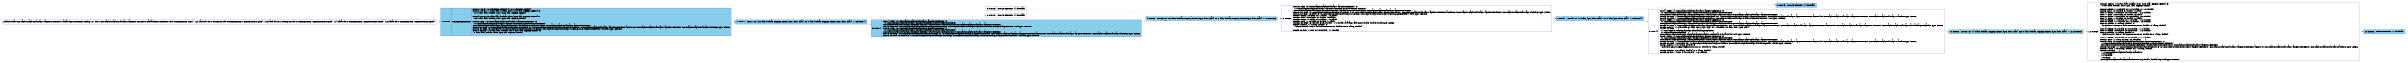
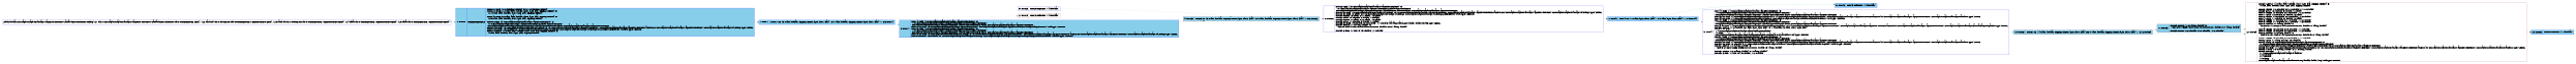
  digraph {
    rankdir=LR
    node [color=blue fillcolor=skyblue shape=record style=filled]
    edge [color=teal style=dashed]
-   n1 [label="{0\:\ 0x0000|MTH_ENTER_BLOCK\l|0x0000: MOVE  (r0 I:?[OBJECT, ARRAY]) = (r21 I:?[OBJECT, ARRAY]) \l0x0002: MOVE  (r1 I:?[int, float, boolean, short, byte, char, OBJECT, ARRAY]) = \l  (r24 I:?[int, float, boolean, short, byte, char, OBJECT, ARRAY])\l \l0x0004: MOVE  (r2 I:?[int, float, boolean, short, byte, char, OBJECT, ARRAY]) = \l  (r25 I:?[int, float, boolean, short, byte, char, OBJECT, ARRAY])\l \l0x0006: IGET  (r3 I:com.mapbox.mapboxsdk.maps.MapGestureDetector) = \l  (r0 I:com.mapbox.mapboxsdk.maps.MapGestureDetector$StandardGestureListener)\l com.mapbox.mapboxsdk.maps.MapGestureDetector.StandardGestureListener.this$0 com.mapbox.mapboxsdk.maps.MapGestureDetector \l0x0008: INVOKE  (r3 I:com.mapbox.mapboxsdk.maps.UiSettings) = (r3 I:com.mapbox.mapboxsdk.maps.MapGestureDetector) com.mapbox.mapboxsdk.maps.MapGestureDetector.access$600(com.mapbox.mapboxsdk.maps.MapGestureDetector):com.mapbox.mapboxsdk.maps.UiSettings type: STATIC \l0x000c: INVOKE  (r3 I:boolean) = (r3 I:com.mapbox.mapboxsdk.maps.UiSettings) com.mapbox.mapboxsdk.maps.UiSettings.isScrollGesturesEnabled():boolean type: VIRTUAL \l0x0010: CONST  (r4 I:?[int, float, boolean, short, byte, char, OBJECT, ARRAY]) = \l  (0 ?[int, float, boolean, short, byte, char, OBJECT, ARRAY])\l \l}"]
+   n1 [label="{0\:\ 0x0000|MTH_ENTER_CAST\l|0x0000: MOVE  (r0 I:?[OBJECT, ARRAY]) = (r21 I:?[OBJECT, ARRAY]) \l0x0002: MOVE  (r1 I:?[int, float, boolean, short, byte, char, OBJECT, ARRAY]) = \l  (r24 I:?[int, float, boolean, short, byte, char, OBJECT, ARRAY])\l \l0x0004: MOVE  (r2 I:?[int, float, boolean, short, byte, char, OBJECT, ARRAY]) = \l  (r25 I:?[int, float, boolean, short, byte, char, OBJECT, ARRAY])\l \l0x0006: IGET  (r3 I:com.mapbox.mapboxsdk.maps.MapGestureDetector) = \l  (r0 I:com.mapbox.mapboxsdk.maps.MapGestureDetector$StandardGestureListener)\l com.mapbox.mapboxsdk.maps.MapGestureDetector.StandardGestureListener.this$0 com.mapbox.mapboxsdk.maps.MapGestureDetector \l0x0008: INVOKE  (r3 I:com.mapbox.mapboxsdk.maps.UiSettings) = (r3 I:com.mapbox.mapboxsdk.maps.MapGestureDetector) com.mapbox.mapboxsdk.maps.MapGestureDetector.access$600(com.mapbox.mapboxsdk.maps.MapGestureDetector):com.mapbox.mapboxsdk.maps.UiSettings type: STATIC \l0x000c: INVOKE  (r3 I:boolean) = (r3 I:com.mapbox.mapboxsdk.maps.UiSettings) com.mapbox.mapboxsdk.maps.UiSettings.isScrollGesturesEnabled():boolean type: VIRTUAL \l0x0010: CONST  (r4 I:?[int, float, boolean, short, byte, char, OBJECT, ARRAY]) = \l  (0 ?[int, float, boolean, short, byte, char, OBJECT, ARRAY])\l \l}"]
    n2 [label="{1\:\ 0x0011|0x0011: IF  (r3 I:?[int, boolean, OBJECT, ARRAY, byte, short, char]) != (0 ?[int, boolean, OBJECT, ARRAY, byte, short, char])  \-\> B:3:0x0014 \l}"]
    n3 [color=brown fillcolor=white label="{2\:\ 0x0013|0x0013: RETURN  (r4 I:boolean) \l}"]
    n4 [label="{3\:\ 0x0014|0x0014: IGET  (r3 I:com.mapbox.mapboxsdk.maps.MapGestureDetector) = \l  (r0 I:com.mapbox.mapboxsdk.maps.MapGestureDetector$StandardGestureListener)\l com.mapbox.mapboxsdk.maps.MapGestureDetector.StandardGestureListener.this$0 com.mapbox.mapboxsdk.maps.MapGestureDetector \l0x0016: INVOKE  (r3 I:com.mapbox.mapboxsdk.maps.MapGestureDetector) com.mapbox.mapboxsdk.maps.MapGestureDetector.notifyOnFlingListeners():void type: VIRTUAL \l0x0019: IGET  (r3 I:com.mapbox.mapboxsdk.maps.MapGestureDetector) = \l  (r0 I:com.mapbox.mapboxsdk.maps.MapGestureDetector$StandardGestureListener)\l com.mapbox.mapboxsdk.maps.MapGestureDetector.StandardGestureListener.this$0 com.mapbox.mapboxsdk.maps.MapGestureDetector \l0x001b: INVOKE  (r3 I:com.mapbox.mapboxsdk.maps.UiSettings) = (r3 I:com.mapbox.mapboxsdk.maps.MapGestureDetector) com.mapbox.mapboxsdk.maps.MapGestureDetector.access$600(com.mapbox.mapboxsdk.maps.MapGestureDetector):com.mapbox.mapboxsdk.maps.UiSettings type: STATIC \l0x001f: INVOKE  (r3 I:boolean) = (r3 I:com.mapbox.mapboxsdk.maps.UiSettings) com.mapbox.mapboxsdk.maps.UiSettings.isFlingVelocityAnimationEnabled():boolean type: VIRTUAL \l}"]
    n5 [color=brown label="{4\:\ 0x0023|0x0023: IF  (r3 I:?[int, boolean, OBJECT, ARRAY, byte, short, char]) != (0 ?[int, boolean, OBJECT, ARRAY, byte, short, char])  \-\> B:6:0x0026 \l}"]
    n6 [fillcolor=white label="{6\:\ 0x0026|0x0026: IGET  (r3 I:com.mapbox.mapboxsdk.maps.MapGestureDetector) = \l  (r0 I:com.mapbox.mapboxsdk.maps.MapGestureDetector$StandardGestureListener)\l com.mapbox.mapboxsdk.maps.MapGestureDetector.StandardGestureListener.this$0 com.mapbox.mapboxsdk.maps.MapGestureDetector \l0x0028: INVOKE  (r3 I:com.mapbox.mapboxsdk.maps.UiSettings) = (r3 I:com.mapbox.mapboxsdk.maps.MapGestureDetector) com.mapbox.mapboxsdk.maps.MapGestureDetector.access$600(com.mapbox.mapboxsdk.maps.MapGestureDetector):com.mapbox.mapboxsdk.maps.UiSettings type: STATIC \l0x002c: INVOKE  (r3 I:float) = (r3 I:com.mapbox.mapboxsdk.maps.UiSettings) com.mapbox.mapboxsdk.maps.UiSettings.getPixelRatio():float type: VIRTUAL \l0x0030: ARITH  (r5 I:float) = (r1 I:float) \/ (r3 I:float) \l0x0032: CAST  (r5 I:double) = (double) (r5 I:float) \l0x0033: ARITH  (r7 I:float) = (r2 I:float) \/ (r3 I:float) \l0x0035: CAST  (r7 I:double) = (double) (r7 I:float) \l0x0036: INVOKE  (r5 I:double) = (r5 I:double), (r7 I:double) java.lang.Math.hypot(double, double):double type: STATIC \l0x003a: CONST  (r7 I:?[long, double]) = \l  (4652007308841189376(0x408f400000000000, double:1000.0) ?[long, double])\l \l0x003f: CMP_G  (r7 I:int) = (r5 I:double), (r7 I:double) \l}"]
    n7 [fillcolor=white label="{5\:\ 0x0025|0x0025: RETURN  (r4 I:boolean) \l}"]
    n8 [label="{7\:\ 0x0041|0x0041: IF  (r7 I:?[int, byte, short, char]) \>= (0 ?[int, byte, short, char])  \-\> B:9:0x0044 \l}"]
    n9 [label="{8\:\ 0x0043|0x0043: RETURN  (r4 I:boolean) \l}"]
-   n10 [fillcolor=white label="{9\:\ 0x0044|0x0044: IGET  (r4 I:com.mapbox.mapboxsdk.maps.MapGestureDetector) = \l  (r0 I:com.mapbox.mapboxsdk.maps.MapGestureDetector$StandardGestureListener)\l com.mapbox.mapboxsdk.maps.MapGestureDetector.StandardGestureListener.this$0 com.mapbox.mapboxsdk.maps.MapGestureDetector \l0x0046: INVOKE  (r4 I:com.mapbox.mapboxsdk.maps.Transform) = (r4 I:com.mapbox.mapboxsdk.maps.MapGestureDetector) com.mapbox.mapboxsdk.maps.MapGestureDetector.access$400(com.mapbox.mapboxsdk.maps.MapGestureDetector):com.mapbox.mapboxsdk.maps.Transform type: STATIC \l0x004a: INVOKE  (r4 I:com.mapbox.mapboxsdk.maps.Transform) com.mapbox.mapboxsdk.maps.Transform.cancelTransitions():void type: VIRTUAL \l0x004d: IGET  (r4 I:com.mapbox.mapboxsdk.maps.MapGestureDetector) = \l  (r0 I:com.mapbox.mapboxsdk.maps.MapGestureDetector$StandardGestureListener)\l com.mapbox.mapboxsdk.maps.MapGestureDetector.StandardGestureListener.this$0 com.mapbox.mapboxsdk.maps.MapGestureDetector \l0x004f: INVOKE  (r4 I:com.mapbox.mapboxsdk.maps.CameraChangeDispatcher) = (r4 I:com.mapbox.mapboxsdk.maps.MapGestureDetector) com.mapbox.mapboxsdk.maps.MapGestureDetector.access$900(com.mapbox.mapboxsdk.maps.MapGestureDetector):com.mapbox.mapboxsdk.maps.CameraChangeDispatcher type: STATIC \l0x0053: CONST  (r7 I:?[boolean, int, float, short, byte, char]) = (1 ?[boolean, int, float, short, byte, char]) \l0x0054: INVOKE  \l  (r4 I:com.mapbox.mapboxsdk.maps.CameraChangeDispatcher)\l  (r7 I:isScrollGesturesEnabled)\l com.mapbox.mapboxsdk.maps.CameraChangeDispatcher.onCameraMoveStarted(int):void type: VIRTUAL \l0x0057: IGET  (r4 I:com.mapbox.mapboxsdk.maps.MapGestureDetector) = \l  (r0 I:com.mapbox.mapboxsdk.maps.MapGestureDetector$StandardGestureListener)\l com.mapbox.mapboxsdk.maps.MapGestureDetector.StandardGestureListener.this$0 com.mapbox.mapboxsdk.maps.MapGestureDetector \l0x0059: INVOKE  (r4 I:com.mapbox.mapboxsdk.maps.Transform) = (r4 I:com.mapbox.mapboxsdk.maps.MapGestureDetector) com.mapbox.mapboxsdk.maps.MapGestureDetector.access$400(com.mapbox.mapboxsdk.maps.MapGestureDetector):com.mapbox.mapboxsdk.maps.Transform type: STATIC \l0x005d: INVOKE  (r8 I:double) = (r4 I:com.mapbox.mapboxsdk.maps.Transform) com.mapbox.mapboxsdk.maps.Transform.getTilt():double type: VIRTUAL \l0x0061: CONST  (r10 I:?[long, double]) = \l  (4609434218613702656(0x3ff8000000000000, double:1.5) ?[long, double])\l \l0x0063: CONST  (r12 I:?[long, double]) = (0 ?[long, double]) \l0x0065: CMP_L  (r4 I:int) = (r8 I:double), (r12 I:double) \l}"]
+   n10 [fillcolor=white label="{9\:\ 0x0044|0x0044: IGET  (r4 I:com.mapbox.mapboxsdk.maps.MapGestureDetector) = \l  (r0 I:com.mapbox.mapboxsdk.maps.MapGestureDetector$StandardGestureListener)\l com.mapbox.mapboxsdk.maps.MapGestureDetector.StandardGestureListener.this$0 com.mapbox.mapboxsdk.maps.MapGestureDetector \l0x0046: INVOKE  (r4 I:com.mapbox.mapboxsdk.maps.Transform) = (r4 I:com.mapbox.mapboxsdk.maps.MapGestureDetector) com.mapbox.mapboxsdk.maps.MapGestureDetector.access$400(com.mapbox.mapboxsdk.maps.MapGestureDetector):com.mapbox.mapboxsdk.maps.Transform type: STATIC \l0x004a: INVOKE  (r4 I:com.mapbox.mapboxsdk.maps.Transform) com.mapbox.mapboxsdk.maps.Transform.cancelTransitions():void type: VIRTUAL \l0x004d: IGET  (r4 I:com.mapbox.mapboxsdk.maps.MapGestureDetector) = \l  (r0 I:com.mapbox.mapboxsdk.maps.MapGestureDetector$StandardGestureListener)\l com.mapbox.mapboxsdk.maps.MapGestureDetector.StandardGestureListener.this$0 com.mapbox.mapboxsdk.maps.MapGestureDetector \l0x004f: INVOKE  (r4 I:com.mapbox.mapboxsdk.maps.CameraChangeDispatcher) = (r4 I:com.mapbox.mapboxsdk.maps.MapGestureDetector) com.mapbox.mapboxsdk.maps.MapGestureDetector.access$900(com.mapbox.mapboxsdk.maps.MapGestureDetector):com.mapbox.mapboxsdk.maps.CameraChangeDispatcher type: STATIC \l0x0053: CONST  (r7 I:?[boolean, int, float, short, byte, char]) = (1 ?[boolean, int, float, short, byte, char]) \l0x0054: INVOKE  \l  (r4 I:com.mapbox.mapboxsdk.maps.CameraChangeDispatcher)\l  (r7 I:int)\l com.mapbox.mapboxsdk.maps.CameraChangeDispatcher.onCameraMoveStarted(int):void type: VIRTUAL \l0x0057: IGET  (r4 I:com.mapbox.mapboxsdk.maps.MapGestureDetector) = \l  (r0 I:com.mapbox.mapboxsdk.maps.MapGestureDetector$StandardGestureListener)\l com.mapbox.mapboxsdk.maps.MapGestureDetector.StandardGestureListener.this$0 com.mapbox.mapboxsdk.maps.MapGestureDetector \l0x0059: INVOKE  (r4 I:com.mapbox.mapboxsdk.maps.Transform) = (r4 I:com.mapbox.mapboxsdk.maps.MapGestureDetector) com.mapbox.mapboxsdk.maps.MapGestureDetector.access$400(com.mapbox.mapboxsdk.maps.MapGestureDetector):com.mapbox.mapboxsdk.maps.Transform type: STATIC \l0x005d: INVOKE  (r8 I:double) = (r4 I:com.mapbox.mapboxsdk.maps.Transform) com.mapbox.mapboxsdk.maps.Transform.getTilt():double type: VIRTUAL \l0x0061: CONST  (r10 I:?[long, double]) = \l  (4609434218613702656(0x3ff8000000000000, double:1.5) ?[long, double])\l \l0x0063: CONST  (r12 I:?[long, double]) = (0 ?[long, double]) \l0x0065: CMP_L  (r4 I:int) = (r8 I:double), (r12 I:double) \l}"]
    n11 [color=brown label="{10\:\ 0x0067|0x0067: IF  (r4 I:?[int, boolean, OBJECT, ARRAY, byte, short, char]) == (0 ?[int, boolean, OBJECT, ARRAY, byte, short, char])  \-\> B:12:0x006d \l}"]
+   n12 [color=brown label="{11\:\ 0x0069|0x0069: CONST  (r12 I:?[long, double]) = \l  (4621819117588971520(0x4024000000000000, double:10.0) ?[long, double])\l \l0x006b: ARITH  (r12 I:double) = (r8 I:double) \/ (r12 I:double) \l}"]
    n13 [color=brown fillcolor=white label="{12\:\ 0x006d|0x006d: CONST  (r4 I:?[int, float, boolean, short, byte, char, OBJECT, ARRAY]) = \l  (0 ?[int, float, boolean, short, byte, char, OBJECT, ARRAY])\l \l0x006e: ARITH  (r12 I:double) = (r12 I:double) + (r10 I:double) \l0x006f: CAST  (r8 I:double) = (double) (r1 I:float) \l0x0070: ARITH  (r8 I:double) = (r8 I:double) \/ (r12 I:double) \l0x0071: CAST  (r3 I:double) = (double) (r3 I:float) \l0x0072: ARITH  (r15 I:double) = (r8 I:double) \/ (r3 I:double) \l0x0074: CAST  (r1 I:double) = (double) (r2 I:float) \l0x0075: ARITH  (r1 I:double) = (r1 I:double) \/ (r12 I:double) \l0x0076: ARITH  (r17 I:double) = (r1 I:double) \/ (r3 I:double) \l0x0078: CONST  (r1 I:?[long, double]) = \l  (4619567317775286272(0x401c000000000000, double:7.0) ?[long, double])\l \l0x007a: ARITH  (r5 I:double) = (r5 I:double) \/ (r1 I:double) \l0x007b: ARITH  (r5 I:double) = (r5 I:double) \/ (r12 I:double) \l0x007c: CONST  (r1 I:?[long, double]) = \l  (4639481672377565184(0x4062c00000000000, double:150.0) ?[long, double])\l \l0x0081: ARITH  (r5 I:double) = (r5 I:double) + (r1 I:double) \l0x0082: CAST  (r1 I:long) = (long) (r5 I:double) \l0x0083: IGET  (r3 I:com.mapbox.mapboxsdk.maps.MapGestureDetector) = \l  (r0 I:com.mapbox.mapboxsdk.maps.MapGestureDetector$StandardGestureListener)\l com.mapbox.mapboxsdk.maps.MapGestureDetector.StandardGestureListener.this$0 com.mapbox.mapboxsdk.maps.MapGestureDetector \l0x0085: INVOKE  (r14 I:com.mapbox.mapboxsdk.maps.Transform) = (r3 I:com.mapbox.mapboxsdk.maps.MapGestureDetector) com.mapbox.mapboxsdk.maps.MapGestureDetector.access$400(com.mapbox.mapboxsdk.maps.MapGestureDetector):com.mapbox.mapboxsdk.maps.Transform type: STATIC \l0x0089: MOVE  (r19 I:?[long, double]) = (r1 I:?[long, double]) \l0x008b: INVOKE  \l  (r14 I:com.mapbox.mapboxsdk.maps.Transform)\l  (r15 I:double)\l  (r17 I:double)\l  (r19 I:long)\l com.mapbox.mapboxsdk.maps.Transform.moveBy(double, double, long):void type: VIRTUAL \l}"]
    n14 [label="{13\:\ 0x008e|0x008e: RETURN  (r7 I:boolean) \l}"]
    n15 [fillcolor=white label="{public boolean com.mapbox.mapboxsdk.maps.MapGestureDetector.StandardGestureListener.onFling((r21 'this' I:com.mapbox.mapboxsdk.maps.MapGestureDetector$StandardGestureListener A[IMMUTABLE_TYPE, THIS]), (r22 I:android.view.MotionEvent A[IMMUTABLE_TYPE, METHOD_ARGUMENT]), (r23 I:android.view.MotionEvent A[IMMUTABLE_TYPE, METHOD_ARGUMENT]), (r24 I:float A[IMMUTABLE_TYPE, METHOD_ARGUMENT]), (r25 I:float A[IMMUTABLE_TYPE, METHOD_ARGUMENT])) }"]
    n1 -> n2 [color=black style=dotted]
    n2 -> n3 [color=gray40 style=dotted]
    n2 -> n4
    n4 -> n5 [color=black]
    n5 -> n6 [color=black]
    n6 -> n8 [color=black]
    n7 -> n5 [style=dotted]
    n8 -> n9
    n8 -> n10 [color=gray40 style=dotted]
    n10 -> n11 [style=dotted]
+   n11 -> n12 [color=gray40]
    n11 -> n13
+   n12 -> n13 [color=gray40 style=dotted]
    n13 -> n14 [color=black]
    n15 -> n1
  }
